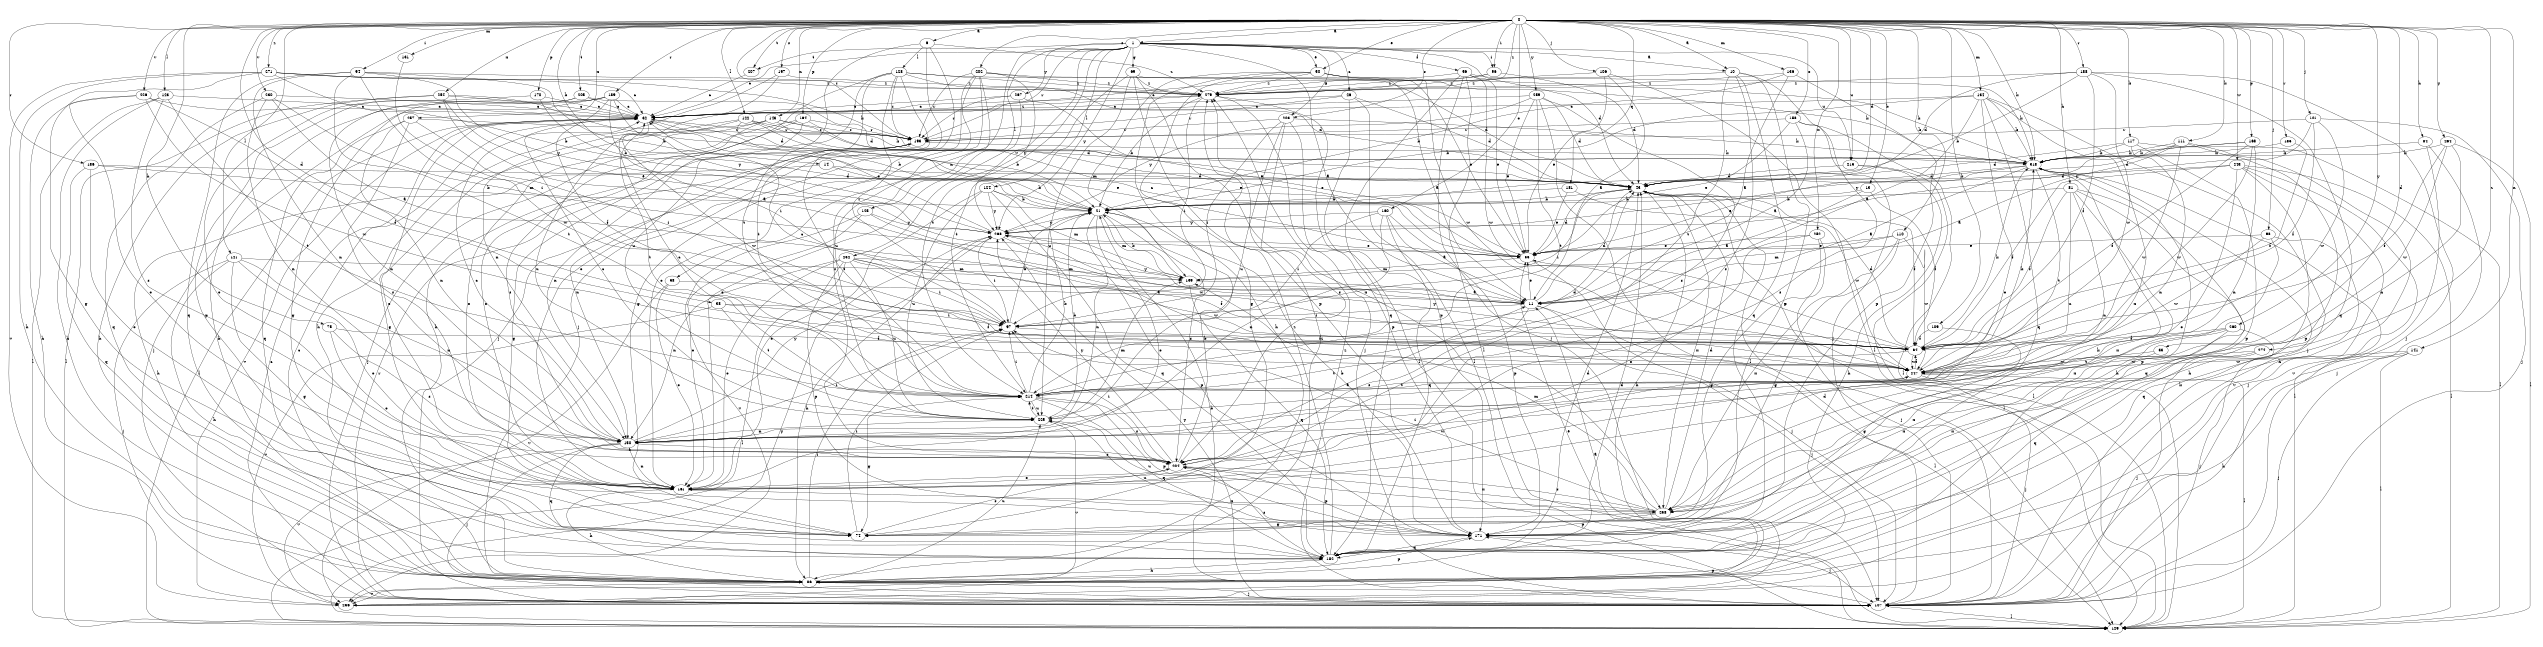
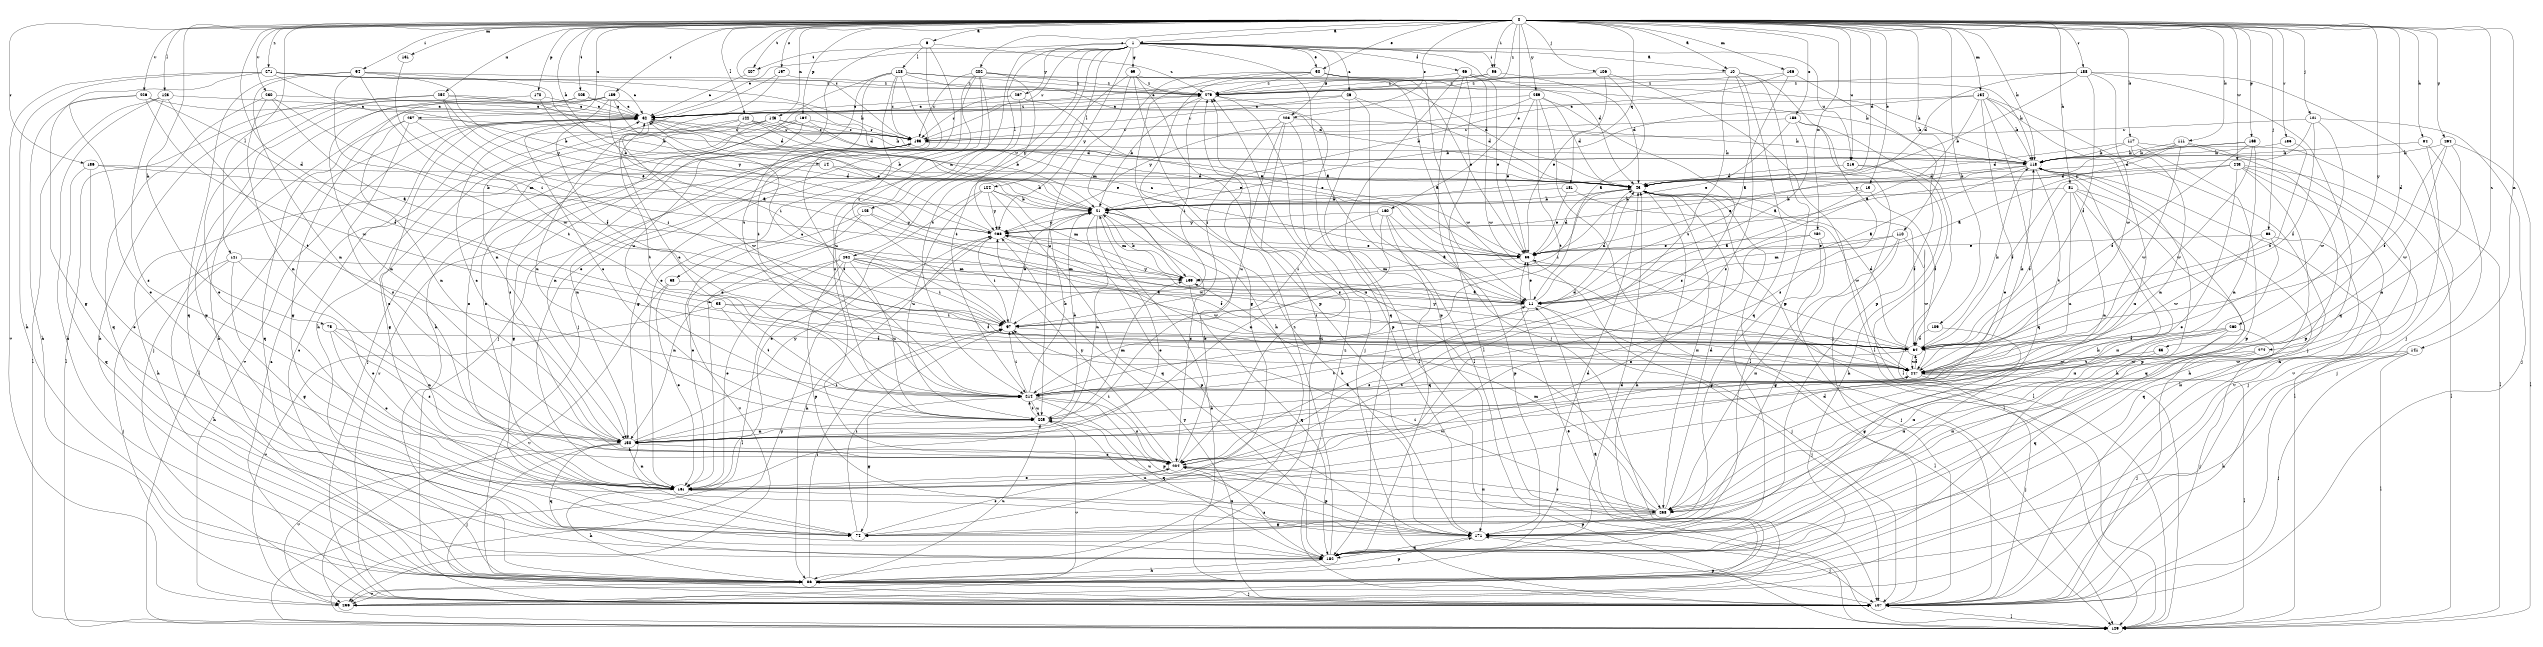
  strict digraph {
    0
    1
    6
    10
    13
    14
    33
    38
    43
    50
    75
    81
    84
    94
    96
    98
    101
    106
    109
    110
    111
    117
-   118 [label=318]
+   118
    121
    122
    123
    131
    134
    136
    141
    143
    158
    160
    164
    168
    170
    181
    185
    186
    188
    189
    193
    197
    202
    203
    205
    207
    215
    226
    230
    243
    252
    254
    257
    259
    260
    264
    271
    274
    279
    11
    26
    32
    56
    58
    69
    124
    125
    214
    232
    267
    268
    107
    128
    161
    171
    182
    204
    21
    64
    86
    247
    258
    97
    236
    129
    139
    74
    150
    225
    53
    0 -> 1 [label=a]
    0 -> 6 [label=a]
    0 -> 10 [label=a]
    0 -> 13 [label=b]
    0 -> 14 [label=b]
    0 -> 33 [label=d]
    0 -> 38 [label=d]
    0 -> 43 [label=d]
    0 -> 50 [label=e]
    0 -> 75 [label=h]
    0 -> 81 [label=h]
    0 -> 84 [label=h]
    0 -> 94 [label=i]
    0 -> 96 [label=i]
    0 -> 98 [label=j]
    0 -> 101 [label=j]
    0 -> 106 [label=j]
    0 -> 109 [label=k]
    0 -> 110 [label=k]
    0 -> 111 [label=k]
    0 -> 117 [label=k]
    0 -> 118 [label=k]
    0 -> 121 [label=l]
    0 -> 122 [label=l]
    0 -> 123 [label=l]
    0 -> 131 [label=m]
    0 -> 134 [label=m]
    0 -> 136 [label=m]
    0 -> 141 [label=n]
    0 -> 143 [label=n]
    0 -> 158 [label=o]
    0 -> 160 [label=o]
    0 -> 164 [label=p]
    0 -> 168 [label=p]
    0 -> 170 [label=p]
    0 -> 181 [label=q]
    0 -> 185 [label=r]
    0 -> 186 [label=r]
    0 -> 188 [label=r]
    0 -> 189 [label=r]
    0 -> 193 [label=r]
    0 -> 197 [label=s]
    0 -> 202 [label=s]
    0 -> 203 [label=s]
    0 -> 205 [label=t]
    0 -> 207 [label=t]
    0 -> 215 [label=u]
    0 -> 226 [label=v]
    0 -> 230 [label=v]
    0 -> 243 [label=w]
    0 -> 252 [label=x]
    0 -> 254 [label=x]
    0 -> 257 [label=x]
    0 -> 259 [label=y]
    0 -> 260 [label=y]
    0 -> 264 [label=y]
    0 -> 271 [label=z]
    0 -> 274 [label=z]
    0 -> 279 [label=z]
    1 -> 10 [label=a]
    1 -> 43 [label=d]
    1 -> 50 [label=e]
    1 -> 96 [label=i]
    1 -> 193 [label=r]
    1 -> 203 [label=s]
    1 -> 207 [label=t]
    1 -> 215 [label=u]
    1 -> 11 [label=a]
    1 -> 26 [label=c]
    1 -> 32 [label=c]
    1 -> 56 [label=f]
    1 -> 58 [label=n]
    1 -> 69 [label=g]
    1 -> 124 [label=l]
    1 -> 125 [label=l]
    1 -> 214 [label=t]
    1 -> 232 [label=v]
    1 -> 267 [label=y]
    1 -> 268 [label=y]
    6 -> 279 [label=z]
    6 -> 214 [label=t]
    6 -> 107 [label=j]
    6 -> 128 [label=l]
    6 -> 161 [label=o]
    10 -> 279 [label=z]
    10 -> 214 [label=t]
    10 -> 107 [label=j]
    10 -> 171 [label=p]
    10 -> 182 [label=q]
    10 -> 204 [label=s]
    13 -> 11 [label=a]
    13 -> 21 [label=b]
    13 -> 64 [label=f]
    14 -> 43 [label=d]
    14 -> 21 [label=b]
    14 -> 86 [label=h]
    33 -> 247 [label=w]
    33 -> 258 [label=x]
    38 -> 214 [label=t]
    38 -> 64 [label=f]
    38 -> 97 [label=i]
    38 -> 236 [label=v]
    43 -> 21 [label=b]
    43 -> 86 [label=h]
    43 -> 247 [label=w]
    43 -> 258 [label=x]
    43 -> 97 [label=i]
    43 -> 129 [label=l]
    50 -> 118 [label=k]
    50 -> 279 [label=z]
    50 -> 11 [label=a]
    50 -> 86 [label=h]
    50 -> 247 [label=w]
    50 -> 139 [label=m]
    50 -> 74 [label=g]
    75 -> 161 [label=o]
    75 -> 204 [label=s]
    75 -> 64 [label=f]
-   121 -> 150 [label=n]
+   75 -> 150 [label=n]
    81 -> 171 [label=p]
    81 -> 182 [label=q]
    81 -> 21 [label=b]
    81 -> 64 [label=f]
    81 -> 258 [label=x]
    81 -> 150 [label=n]
    81 -> 225 [label=u]
    84 -> 118 [label=k]
    84 -> 107 [label=j]
    84 -> 236 [label=v]
    94 -> 279 [label=z]
    94 -> 214 [label=t]
    94 -> 268 [label=y]
    94 -> 182 [label=q]
    94 -> 21 [label=b]
    94 -> 247 [label=w]
    94 -> 150 [label=n]
    96 -> 43 [label=d]
    96 -> 279 [label=z]
    96 -> 32 [label=c]
    98 -> 182 [label=q]
    98 -> 247 [label=w]
    98 -> 258 [label=x]
    98 -> 53 [label=e]
    101 -> 193 [label=r]
    101 -> 268 [label=y]
    101 -> 107 [label=j]
    101 -> 64 [label=f]
    101 -> 247 [label=w]
    106 -> 279 [label=z]
    106 -> 11 [label=a]
    106 -> 129 [label=l]
    106 -> 53 [label=e]
    109 -> 64 [label=f]
    109 -> 74 [label=g]
    110 -> 247 [label=w]
    110 -> 258 [label=x]
    110 -> 139 [label=m]
    110 -> 74 [label=g]
    110 -> 53 [label=e]
    111 -> 118 [label=k]
    111 -> 11 [label=a]
    111 -> 268 [label=y]
    111 -> 171 [label=p]
    111 -> 86 [label=h]
    111 -> 247 [label=w]
    117 -> 43 [label=d]
    117 -> 118 [label=k]
    117 -> 171 [label=p]
    117 -> 129 [label=l]
    117 -> 150 [label=n]
    118 -> 43 [label=d]
    118 -> 11 [label=a]
    118 -> 214 [label=t]
    118 -> 86 [label=h]
    118 -> 129 [label=l]
    118 -> 53 [label=e]
    121 -> 107 [label=j]
    121 -> 161 [label=o]
    121 -> 86 [label=h]
    121 -> 139 [label=m]
    121 -> 74 [label=g]
    122 -> 118 [label=k]
    122 -> 193 [label=r]
    122 -> 214 [label=t]
    122 -> 21 [label=b]
    122 -> 225 [label=u]
    122 -> 53 [label=e]
    123 -> 32 [label=c]
    123 -> 214 [label=t]
    123 -> 204 [label=s]
    123 -> 86 [label=h]
    123 -> 129 [label=l]
    131 -> 97 [label=i]
    134 -> 118 [label=k]
    134 -> 11 [label=a]
    134 -> 32 [label=c]
    134 -> 107 [label=j]
    134 -> 161 [label=o]
    134 -> 182 [label=q]
    134 -> 21 [label=b]
    134 -> 258 [label=x]
    136 -> 279 [label=z]
    136 -> 11 [label=a]
    136 -> 171 [label=p]
    136 -> 21 [label=b]
    141 -> 107 [label=j]
    141 -> 86 [label=h]
    141 -> 247 [label=w]
    141 -> 129 [label=l]
    143 -> 43 [label=d]
    143 -> 193 [label=r]
    143 -> 161 [label=o]
    143 -> 204 [label=s]
    143 -> 74 [label=g]
    143 -> 53 [label=e]
    158 -> 193 [label=r]
    158 -> 11 [label=a]
    158 -> 204 [label=s]
    158 -> 129 [label=l]
    158 -> 53 [label=e]
    160 -> 11 [label=a]
    160 -> 268 [label=y]
    160 -> 171 [label=p]
    160 -> 182 [label=q]
    160 -> 97 [label=i]
    160 -> 150 [label=n]
    164 -> 193 [label=r]
    164 -> 107 [label=j]
    164 -> 161 [label=o]
    164 -> 150 [label=n]
    164 -> 53 [label=e]
    168 -> 43 [label=d]
    168 -> 118 [label=k]
    168 -> 64 [label=f]
    168 -> 247 [label=w]
    168 -> 150 [label=n]
    170 -> 32 [label=c]
    170 -> 161 [label=o]
    170 -> 21 [label=b]
    181 -> 21 [label=b]
    181 -> 64 [label=f]
    181 -> 53 [label=e]
    185 -> 118 [label=k]
    185 -> 64 [label=f]
    186 -> 43 [label=d]
    186 -> 161 [label=o]
    186 -> 182 [label=q]
    186 -> 21 [label=b]
    188 -> 43 [label=d]
    188 -> 279 [label=z]
    188 -> 107 [label=j]
    188 -> 182 [label=q]
    188 -> 21 [label=b]
    188 -> 64 [label=f]
    188 -> 247 [label=w]
    189 -> 32 [label=c]
    189 -> 268 [label=y]
    189 -> 107 [label=j]
    189 -> 64 [label=f]
    189 -> 86 [label=h]
    189 -> 97 [label=i]
    189 -> 74 [label=g]
    193 -> 118 [label=k]
    193 -> 214 [label=t]
    193 -> 74 [label=g]
    193 -> 150 [label=n]
    197 -> 279 [label=z]
    197 -> 86 [label=h]
    197 -> 150 [label=n]
    202 -> 43 [label=d]
    202 -> 193 [label=r]
    202 -> 279 [label=z]
    202 -> 268 [label=y]
    202 -> 161 [label=o]
    202 -> 204 [label=s]
    202 -> 74 [label=g]
    202 -> 225 [label=u]
    203 -> 118 [label=k]
    203 -> 193 [label=r]
    203 -> 171 [label=p]
    203 -> 204 [label=s]
    203 -> 97 [label=i]
    203 -> 225 [label=u]
    205 -> 43 [label=d]
    205 -> 32 [label=c]
    205 -> 171 [label=p]
    205 -> 150 [label=n]
    207 -> 32 [label=c]
    215 -> 43 [label=d]
    215 -> 86 [label=h]
    215 -> 129 [label=l]
    226 -> 32 [label=c]
    226 -> 161 [label=o]
    226 -> 64 [label=f]
    226 -> 86 [label=h]
    226 -> 247 [label=w]
    230 -> 11 [label=a]
    230 -> 32 [label=c]
    230 -> 182 [label=q]
    230 -> 139 [label=m]
    230 -> 150 [label=n]
    243 -> 43 [label=d]
    243 -> 107 [label=j]
    243 -> 161 [label=o]
    243 -> 64 [label=f]
    243 -> 86 [label=h]
    243 -> 236 [label=v]
    243 -> 129 [label=l]
    252 -> 107 [label=j]
    252 -> 161 [label=o]
    252 -> 74 [label=g]
    252 -> 53 [label=e]
    254 -> 43 [label=d]
    254 -> 11 [label=a]
    254 -> 32 [label=c]
    254 -> 86 [label=h]
    254 -> 129 [label=l]
    254 -> 53 [label=e]
    257 -> 193 [label=r]
    257 -> 182 [label=q]
    257 -> 204 [label=s]
    257 -> 97 [label=i]
    257 -> 150 [label=n]
    259 -> 43 [label=d]
    259 -> 32 [label=c]
    259 -> 214 [label=t]
    259 -> 268 [label=y]
    259 -> 204 [label=s]
    259 -> 129 [label=l]
    259 -> 53 [label=e]
    260 -> 214 [label=t]
    260 -> 107 [label=j]
    260 -> 182 [label=q]
    260 -> 64 [label=f]
    260 -> 258 [label=x]
    264 -> 118 [label=k]
    264 -> 64 [label=f]
    264 -> 247 [label=w]
    264 -> 129 [label=l]
    264 -> 150 [label=n]
    271 -> 118 [label=k]
    271 -> 279 [label=z]
    271 -> 32 [label=c]
    271 -> 21 [label=b]
    271 -> 86 [label=h]
    271 -> 236 [label=v]
    271 -> 74 [label=g]
    274 -> 107 [label=j]
    274 -> 247 [label=w]
    274 -> 258 [label=x]
    279 -> 32 [label=c]
    279 -> 107 [label=j]
    279 -> 21 [label=b]
    279 -> 97 [label=i]
    279 -> 129 [label=l]
    11 -> 43 [label=d]
    11 -> 268 [label=y]
    11 -> 107 [label=j]
    11 -> 204 [label=s]
    11 -> 97 [label=i]
    11 -> 129 [label=l]
    11 -> 53 [label=e]
    26 -> 43 [label=d]
    26 -> 193 [label=r]
    26 -> 32 [label=c]
    26 -> 171 [label=p]
    26 -> 129 [label=l]
    32 -> 193 [label=r]
    32 -> 279 [label=z]
    32 -> 161 [label=o]
    32 -> 21 [label=b]
    32 -> 247 [label=w]
    32 -> 236 [label=v]
    32 -> 129 [label=l]
    56 -> 118 [label=k]
    56 -> 279 [label=z]
    56 -> 107 [label=j]
    56 -> 182 [label=q]
    56 -> 247 [label=w]
    56 -> 129 [label=l]
    56 -> 53 [label=e]
    58 -> 11 [label=a]
    58 -> 161 [label=o]
    58 -> 236 [label=v]
    69 -> 279 [label=z]
    69 -> 214 [label=t]
    69 -> 171 [label=p]
    69 -> 258 [label=x]
    69 -> 225 [label=u]
    69 -> 53 [label=e]
    124 -> 268 [label=y]
    124 -> 161 [label=o]
    124 -> 182 [label=q]
    124 -> 21 [label=b]
    124 -> 139 [label=m]
    124 -> 225 [label=u]
    125 -> 268 [label=y]
    125 -> 161 [label=o]
    125 -> 247 [label=w]
    125 -> 236 [label=v]
    214 -> 43 [label=d]
    214 -> 32 [label=c]
    214 -> 171 [label=p]
    214 -> 182 [label=q]
    214 -> 204 [label=s]
    214 -> 21 [label=b]
    214 -> 97 [label=i]
    214 -> 74 [label=g]
    214 -> 225 [label=u]
    232 -> 161 [label=o]
    232 -> 171 [label=p]
    232 -> 64 [label=f]
    232 -> 247 [label=w]
    232 -> 97 [label=i]
    232 -> 129 [label=l]
    232 -> 139 [label=m]
    232 -> 150 [label=n]
    232 -> 225 [label=u]
    267 -> 193 [label=r]
    267 -> 32 [label=c]
    267 -> 161 [label=o]
    267 -> 53 [label=e]
    268 -> 32 [label=c]
    268 -> 171 [label=p]
    268 -> 86 [label=h]
    268 -> 97 [label=i]
    268 -> 53 [label=e]
    107 -> 43 [label=d]
    107 -> 118 [label=k]
    107 -> 193 [label=r]
    107 -> 279 [label=z]
    107 -> 32 [label=c]
    107 -> 268 [label=y]
    107 -> 171 [label=p]
    107 -> 129 [label=l]
    128 -> 43 [label=d]
    128 -> 118 [label=k]
    128 -> 193 [label=r]
    128 -> 279 [label=z]
    128 -> 214 [label=t]
    128 -> 107 [label=j]
    128 -> 86 [label=h]
    128 -> 97 [label=i]
    128 -> 225 [label=u]
    161 -> 86 [label=h]
    161 -> 247 [label=w]
    161 -> 258 [label=x]
    161 -> 150 [label=n]
    171 -> 118 [label=k]
    171 -> 107 [label=j]
    171 -> 182 [label=q]
    171 -> 21 [label=b]
    171 -> 225 [label=u]
    182 -> 43 [label=d]
    182 -> 279 [label=z]
    182 -> 204 [label=s]
    182 -> 86 [label=h]
    204 -> 11 [label=a]
    204 -> 268 [label=y]
    204 -> 161 [label=o]
    204 -> 171 [label=p]
    204 -> 21 [label=b]
    204 -> 258 [label=x]
    204 -> 97 [label=i]
    21 -> 268 [label=y]
    21 -> 161 [label=o]
    21 -> 204 [label=s]
    21 -> 139 [label=m]
    21 -> 150 [label=n]
    64 -> 43 [label=d]
    64 -> 118 [label=k]
    64 -> 32 [label=c]
    64 -> 214 [label=t]
    64 -> 247 [label=w]
    64 -> 53 [label=e]
    86 -> 43 [label=d]
    86 -> 279 [label=z]
    86 -> 32 [label=c]
    86 -> 107 [label=j]
    86 -> 171 [label=p]
    86 -> 97 [label=i]
    86 -> 236 [label=v]
    86 -> 225 [label=u]
    247 -> 118 [label=k]
    247 -> 214 [label=t]
    247 -> 268 [label=y]
    247 -> 107 [label=j]
    247 -> 64 [label=f]
    247 -> 129 [label=l]
    258 -> 43 [label=d]
    258 -> 171 [label=p]
    258 -> 204 [label=s]
    258 -> 97 [label=i]
    258 -> 139 [label=m]
    258 -> 74 [label=g]
    258 -> 225 [label=u]
    97 -> 21 [label=b]
    97 -> 64 [label=f]
    236 -> 11 [label=a]
    236 -> 21 [label=b]
    236 -> 53 [label=e]
    129 -> 268 [label=y]
    139 -> 11 [label=a]
    139 -> 182 [label=q]
    139 -> 21 [label=b]
    74 -> 204 [label=s]
    74 -> 97 [label=i]
    150 -> 32 [label=c]
    150 -> 268 [label=y]
    150 -> 107 [label=j]
    150 -> 182 [label=q]
    150 -> 204 [label=s]
    150 -> 97 [label=i]
    150 -> 236 [label=v]
    225 -> 32 [label=c]
    225 -> 214 [label=t]
    225 -> 21 [label=b]
    225 -> 236 [label=v]
    225 -> 139 [label=m]
    225 -> 150 [label=n]
    53 -> 43 [label=d]
    53 -> 32 [label=c]
    53 -> 107 [label=j]
    53 -> 139 [label=m]
  }
